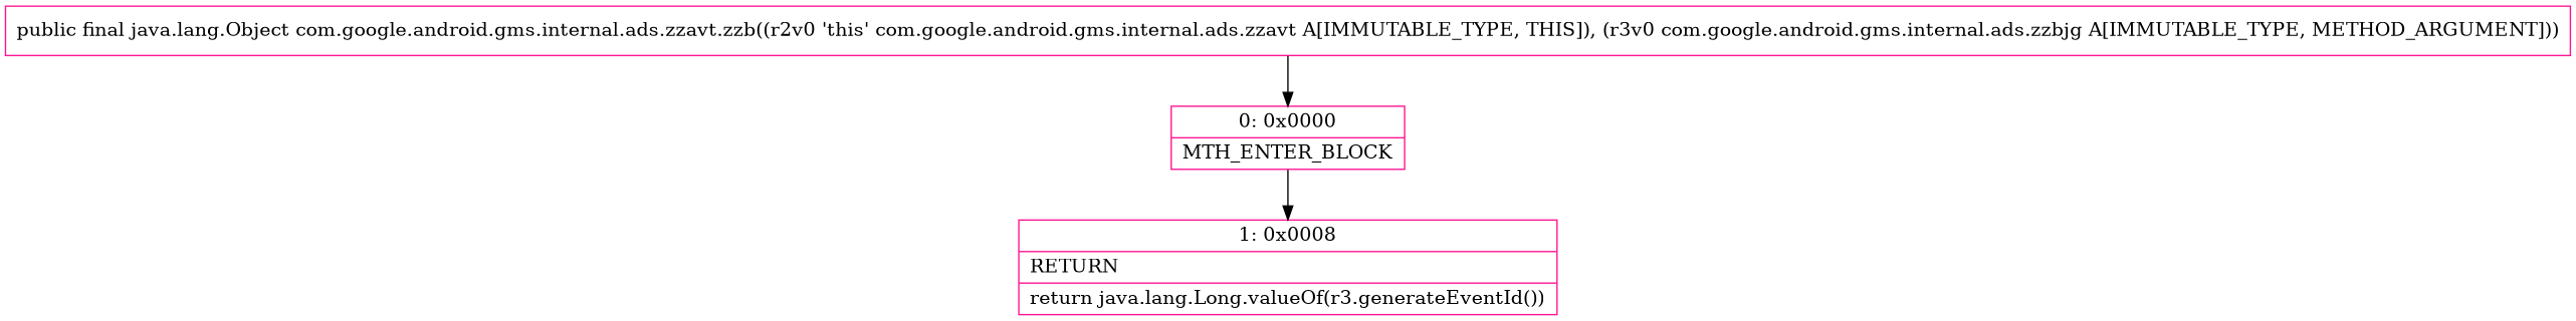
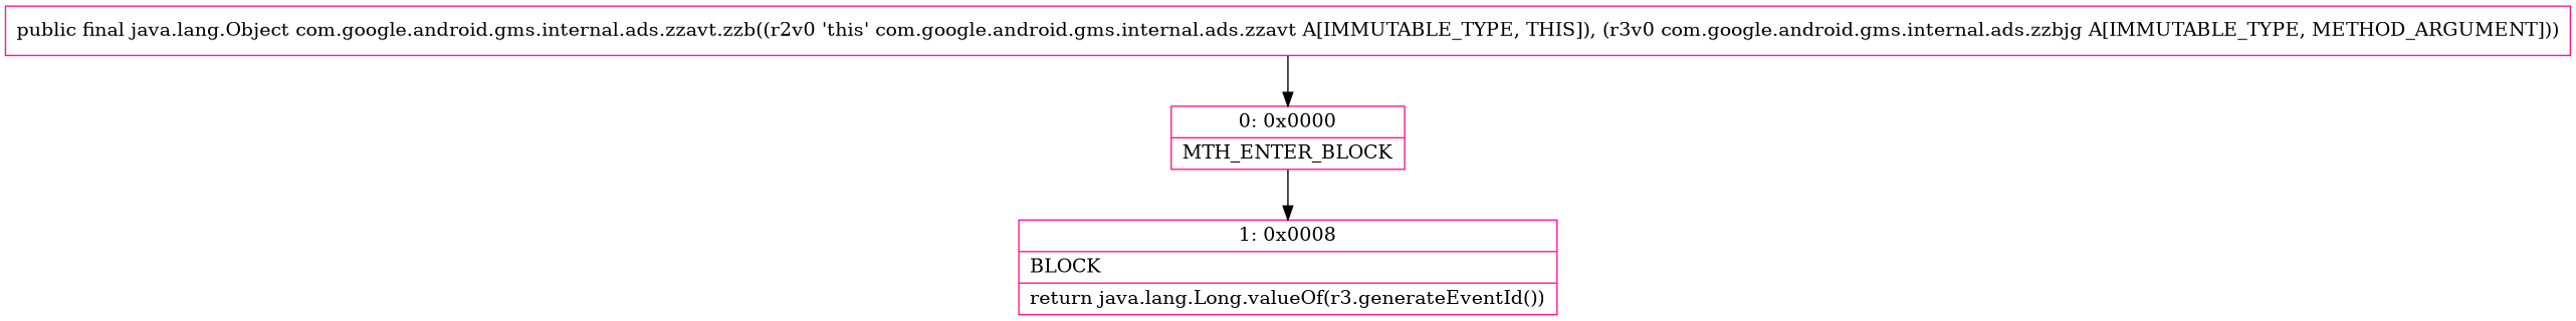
  digraph {
    node [shape=record color=deeppink]
    n1 [label="{0\:\ 0x0000|MTH_ENTER_BLOCK\l}"]
-   n2 [label="{1\:\ 0x0008|RETURN\l|return java.lang.Long.valueOf(r3.generateEventId())\l}"]
+   n2 [label="{1\:\ 0x0008|BLOCK\l|return java.lang.Long.valueOf(r3.generateEventId())\l}"]
    n3 [label="{public final java.lang.Object com.google.android.gms.internal.ads.zzavt.zzb((r2v0 'this' com.google.android.gms.internal.ads.zzavt A[IMMUTABLE_TYPE, THIS]), (r3v0 com.google.android.gms.internal.ads.zzbjg A[IMMUTABLE_TYPE, METHOD_ARGUMENT])) }"]
    n1 -> n2
    n3 -> n1
  }
